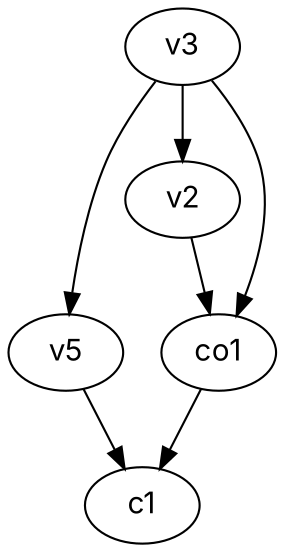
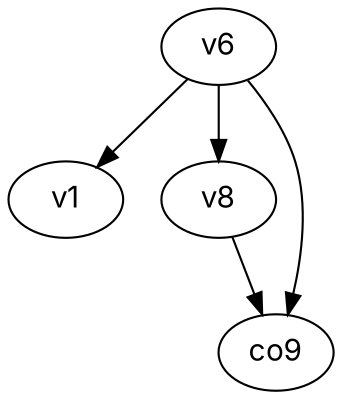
  strict digraph {
    fontname=Inter
    node [fontname=Inter]
    edge [fontname=Inter weight=1]
-   v1 [label=v5]
-   c1
-   v2
-   co1
-   v3
-   v1 -> c1
+   v1
+   v2 [label=v8]
+   co1 [label=co9]
+   v3 [label=v6]
    v2 -> co1
-   co1 -> c1
    v3 -> v1
    v3 -> v2
    v3 -> co1
  }
